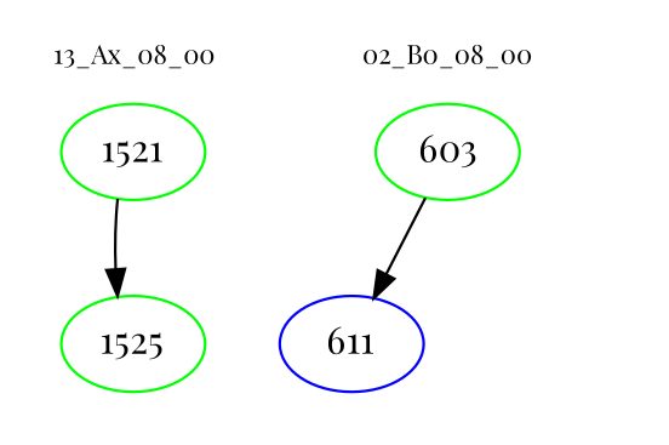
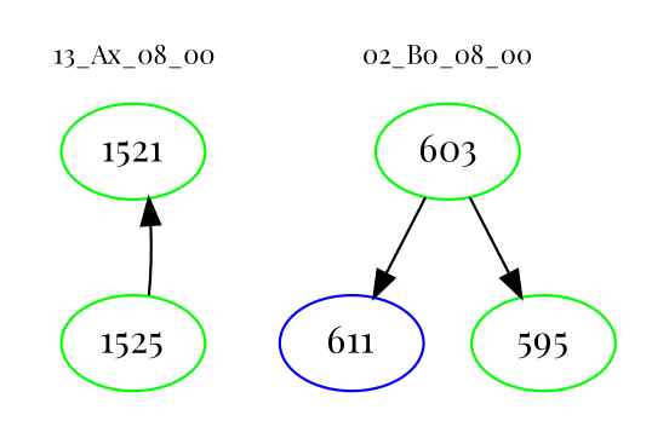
  digraph {
    fontname="Playfair Display"
    node [color=green fontname="Playfair Display"]
    edge [color=black fontname="Playfair Display"]
    n1 [label=1521]
    n2 [label=1525]
    n3 [label=603]
    n4 [color=blue label=611]
+   n5 [label=595]
    subgraph cluster_1 {
      color=white
      fontsize=10
      label="13_Ax_08_00"
      n1
      n2
    }
    subgraph cluster_2 {
      color=white
      fontsize=10
      label="02_B0_08_00"
      n3
      n4
+     n5
    }
-   n1 -> n2
+   n2 -> n1
    n3 -> n4
+   n3 -> n5
  }
